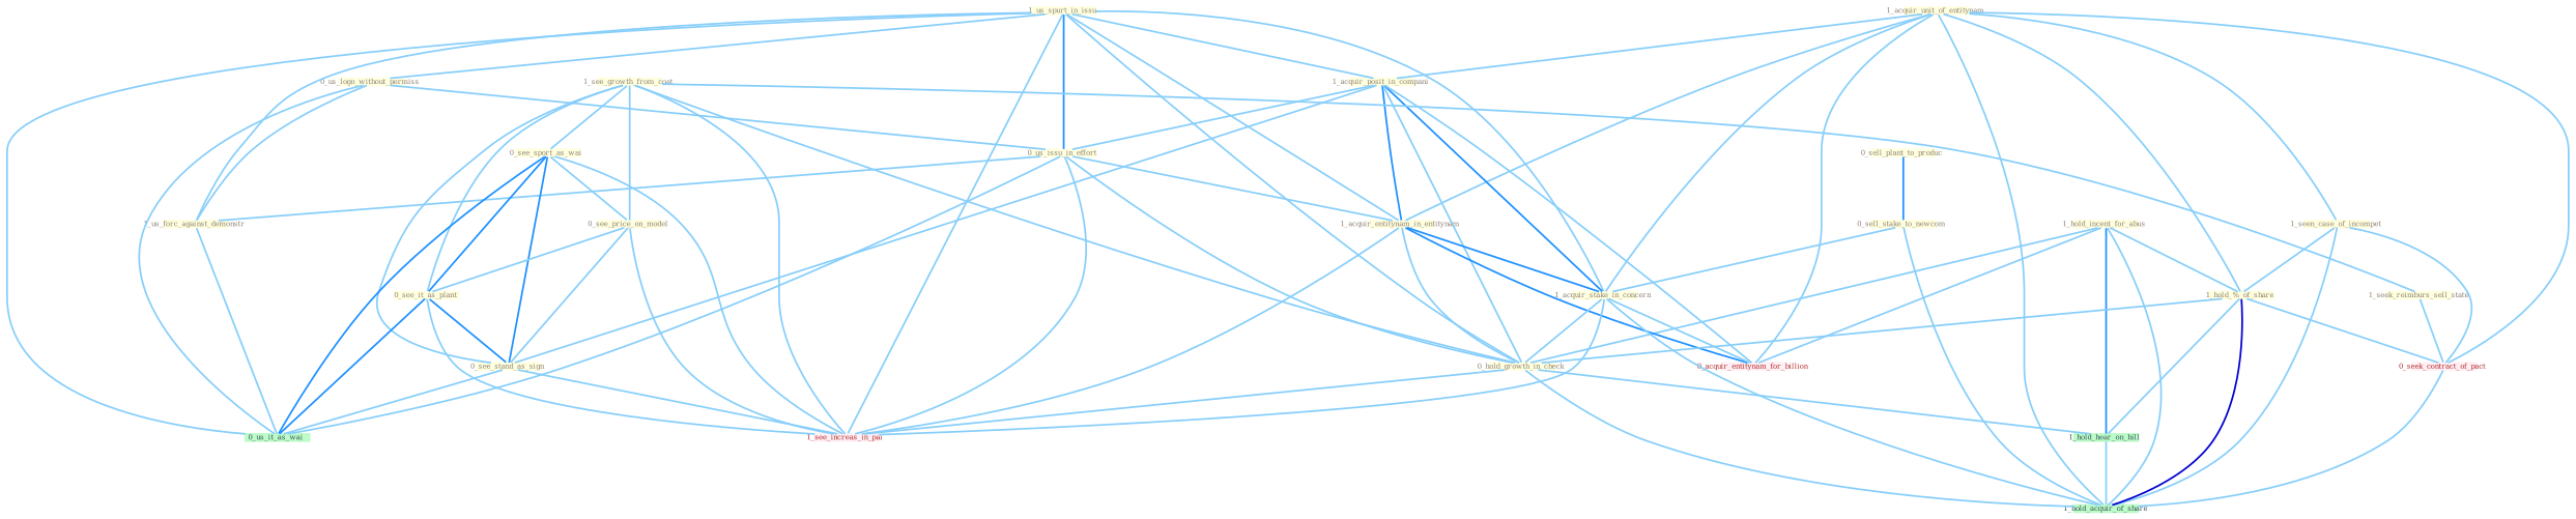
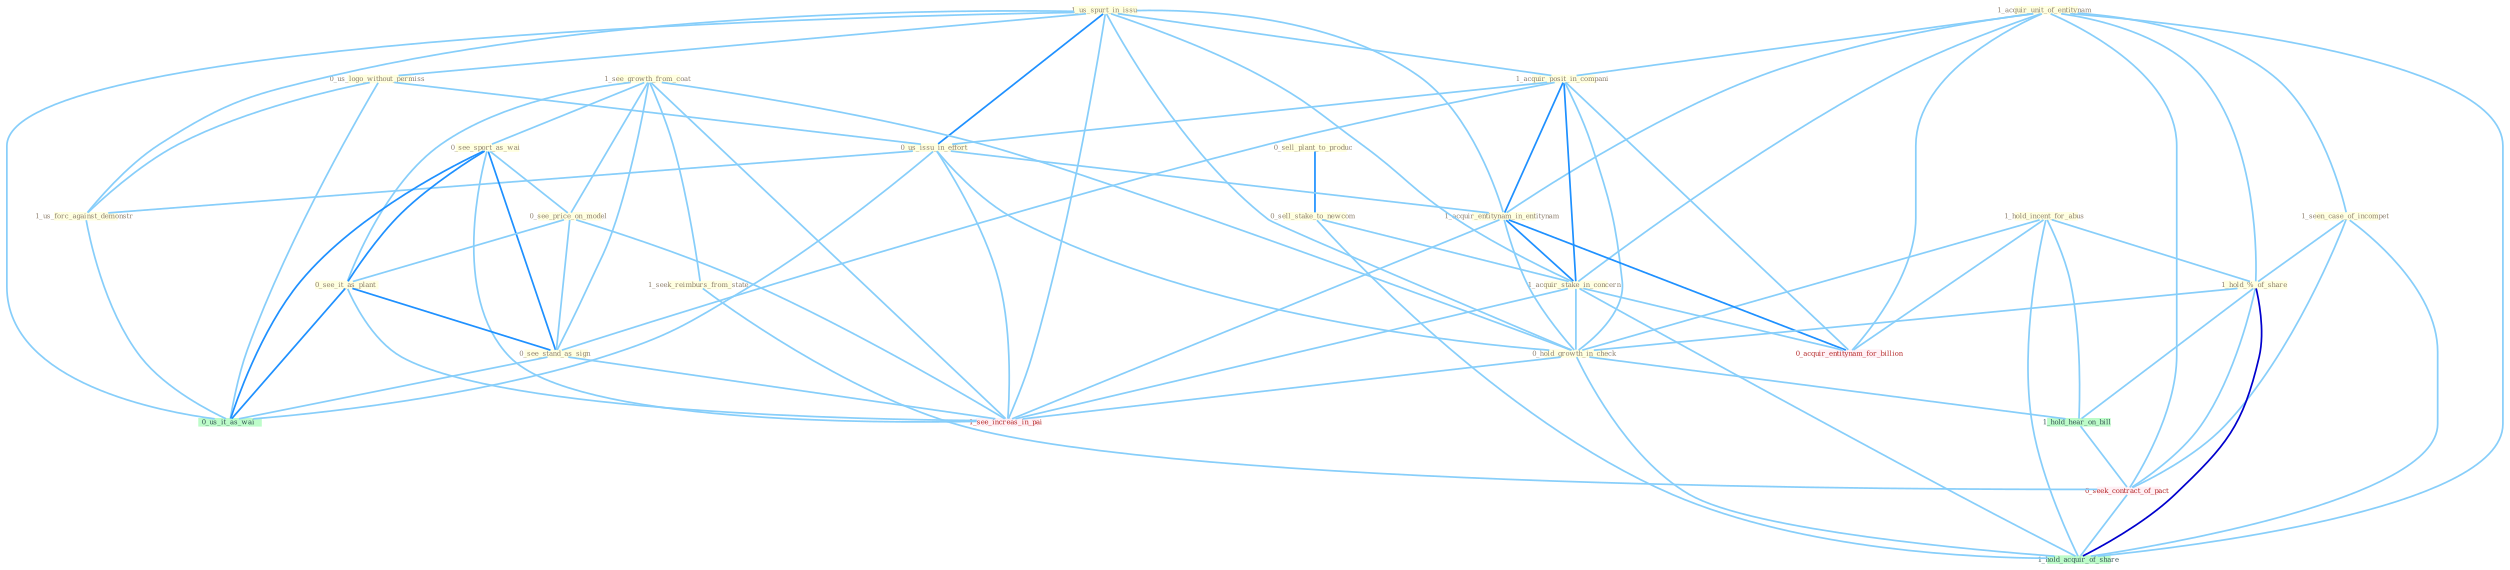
  graph {
    node [color="#ffffe0" fixedsize=true fontcolor="#8b7d6b" fontsize=4 shape=polygon style=filled]
    edge [color="#87cefa" w=1]
    "1_acquir_unit_of_entitynam " [height=.06 width=.5]
    "1_us_spurt_in_issu " [height=.06 width=.5]
    "1_acquir_posit_in_compani " [height=.06 width=.5]
    "0_us_logo_without_permiss " [height=.06 width=.5]
    "1_see_growth_from_coat " [height=.06 width=.5]
    "1_seen_case_of_incompet " [height=.06 width=.5]
    "1_hold_incent_for_abus " [height=.06 width=.5]
    "0_sell_plant_to_produc " [height=.06 width=.5]
    "0_sell_stake_to_newcom " [height=.06 width=.5]
    "0_us_issu_in_effort " [height=.06 width=.5]
-   "1_seek_reimburs_from_state " [height=.06 width=.5 label="1_seek_reimburs_sell_state"]
+   "1_seek_reimburs_from_state " [height=.06 width=.5]
    "1_acquir_entitynam_in_entitynam " [height=.06 width=.5]
    "0_see_sport_as_wai " [height=.06 width=.5]
    "0_see_price_on_model " [height=.06 width=.5]
    "1_us_forc_against_demonstr " [height=.06 width=.5]
    "0_see_it_as_plant " [height=.06 width=.5]
    "0_see_stand_as_sign " [height=.06 width=.5]
    "1_acquir_stake_in_concern " [height=.06 width=.5]
    "1_hold_%_of_share " [height=.06 width=.5]
    "0_hold_growth_in_check " [height=.06 width=.5]
    "0_seek_contract_of_pact " [color="#fff0f5" fontcolor="#b22222" height=.06 width=.5]
    "0_acquir_entitynam_for_billion " [color="#fff0f5" fontcolor="#b22222" height=.06 width=.5]
    "1_see_increas_in_pai " [color="#fff0f5" fontcolor="#b22222" height=.06 width=.5]
    n24 [color="#BDFCC9" fontcolor="#2f4f4f" height=.06 label="1_hold_acquir_of_share" width=.5]
    "0_us_it_as_wai " [color="#BDFCC9" fontcolor="#2f4f4f" height=.06 width=.5]
    "1_hold_hear_on_bill " [color="#BDFCC9" fontcolor="#2f4f4f" height=.06 width=.5]
    subgraph sub_1 {
      "1_acquir_unit_of_entitynam "
      "1_us_spurt_in_issu "
      "1_acquir_posit_in_compani "
      "0_us_logo_without_permiss "
      "1_see_growth_from_coat "
      "1_seen_case_of_incompet "
      "1_hold_incent_for_abus "
      "0_sell_plant_to_produc "
      "0_sell_stake_to_newcom "
      "0_us_issu_in_effort "
      "1_seek_reimburs_from_state "
      "1_acquir_entitynam_in_entitynam "
      "0_see_sport_as_wai "
      "0_see_price_on_model "
      "1_us_forc_against_demonstr "
      "0_see_it_as_plant "
      "0_see_stand_as_sign "
      "1_acquir_stake_in_concern "
      "1_hold_%_of_share "
      "0_hold_growth_in_check "
    }
    subgraph sub_2 {
      "0_seek_contract_of_pact "
      "0_acquir_entitynam_for_billion "
      "1_see_increas_in_pai "
    }
    "1_acquir_unit_of_entitynam " -- "1_acquir_posit_in_compani "
    "1_acquir_unit_of_entitynam " -- "1_seen_case_of_incompet "
    "1_acquir_unit_of_entitynam " -- "1_acquir_entitynam_in_entitynam " [w=2]
    "1_acquir_unit_of_entitynam " -- "1_acquir_stake_in_concern "
    "1_acquir_unit_of_entitynam " -- "1_hold_%_of_share "
    "1_acquir_unit_of_entitynam " -- "0_seek_contract_of_pact "
    "1_acquir_unit_of_entitynam " -- "0_acquir_entitynam_for_billion "
    "1_acquir_unit_of_entitynam " -- n24
    "1_us_spurt_in_issu " -- "1_acquir_posit_in_compani "
    "1_us_spurt_in_issu " -- "0_us_logo_without_permiss "
    "1_us_spurt_in_issu " -- "0_us_issu_in_effort " [color="#1e90ff" w=2]
    "1_us_spurt_in_issu " -- "1_acquir_entitynam_in_entitynam "
    "1_us_spurt_in_issu " -- "1_us_forc_against_demonstr "
    "1_us_spurt_in_issu " -- "1_acquir_stake_in_concern "
    "1_us_spurt_in_issu " -- "0_hold_growth_in_check "
    "1_us_spurt_in_issu " -- "1_see_increas_in_pai "
    "1_us_spurt_in_issu " -- "0_us_it_as_wai "
    "1_acquir_posit_in_compani " -- "0_us_issu_in_effort "
    "1_acquir_posit_in_compani " -- "1_acquir_entitynam_in_entitynam " [color="#1e90ff" w=2]
    "1_acquir_posit_in_compani " -- "0_see_stand_as_sign "
    "1_acquir_posit_in_compani " -- "1_acquir_stake_in_concern " [color="#1e90ff" w=2]
    "1_acquir_posit_in_compani " -- "0_hold_growth_in_check "
    "1_acquir_posit_in_compani " -- "0_acquir_entitynam_for_billion "
    "0_us_logo_without_permiss " -- "0_us_issu_in_effort "
    "0_us_logo_without_permiss " -- "1_us_forc_against_demonstr "
    "0_us_logo_without_permiss " -- "0_us_it_as_wai "
    "1_see_growth_from_coat " -- "1_seek_reimburs_from_state "
    "1_see_growth_from_coat " -- "0_see_sport_as_wai "
    "1_see_growth_from_coat " -- "0_see_price_on_model "
    "1_see_growth_from_coat " -- "0_see_it_as_plant "
    "1_see_growth_from_coat " -- "0_see_stand_as_sign "
    "1_see_growth_from_coat " -- "0_hold_growth_in_check "
    "1_see_growth_from_coat " -- "1_see_increas_in_pai "
    "1_seen_case_of_incompet " -- "1_hold_%_of_share "
    "1_seen_case_of_incompet " -- "0_seek_contract_of_pact "
    "1_seen_case_of_incompet " -- n24
    "1_hold_incent_for_abus " -- "1_hold_%_of_share "
    "1_hold_incent_for_abus " -- "0_hold_growth_in_check "
    "1_hold_incent_for_abus " -- "0_acquir_entitynam_for_billion "
    "1_hold_incent_for_abus " -- n24
-   "1_hold_incent_for_abus " -- "1_hold_hear_on_bill " [color="#1e90ff"]
+   "1_hold_incent_for_abus " -- "1_hold_hear_on_bill "
    "0_sell_plant_to_produc " -- "0_sell_stake_to_newcom " [color="#1e90ff" w=2]
    "0_sell_stake_to_newcom " -- "1_acquir_stake_in_concern "
    "0_sell_stake_to_newcom " -- n24
    "0_us_issu_in_effort " -- "1_acquir_entitynam_in_entitynam "
    "0_us_issu_in_effort " -- "1_us_forc_against_demonstr "
    "0_us_issu_in_effort " -- "0_hold_growth_in_check "
    "0_us_issu_in_effort " -- "1_see_increas_in_pai "
    "0_us_issu_in_effort " -- "0_us_it_as_wai "
    "1_seek_reimburs_from_state " -- "0_seek_contract_of_pact "
    "1_acquir_entitynam_in_entitynam " -- "1_acquir_stake_in_concern " [color="#1e90ff" w=2]
    "1_acquir_entitynam_in_entitynam " -- "0_hold_growth_in_check "
    "1_acquir_entitynam_in_entitynam " -- "0_acquir_entitynam_for_billion " [color="#1e90ff" w=2]
    "1_acquir_entitynam_in_entitynam " -- "1_see_increas_in_pai "
    "0_see_sport_as_wai " -- "0_see_price_on_model "
    "0_see_sport_as_wai " -- "0_see_it_as_plant " [color="#1e90ff" w=2]
    "0_see_sport_as_wai " -- "0_see_stand_as_sign " [color="#1e90ff" w=2]
    "0_see_sport_as_wai " -- "1_see_increas_in_pai "
    "0_see_sport_as_wai " -- "0_us_it_as_wai " [color="#1e90ff" w=2]
    "0_see_price_on_model " -- "0_see_it_as_plant "
    "0_see_price_on_model " -- "0_see_stand_as_sign "
    "0_see_price_on_model " -- "1_see_increas_in_pai "
    "1_us_forc_against_demonstr " -- "0_us_it_as_wai "
    "0_see_it_as_plant " -- "0_see_stand_as_sign " [color="#1e90ff" w=2]
    "0_see_it_as_plant " -- "1_see_increas_in_pai "
    "0_see_it_as_plant " -- "0_us_it_as_wai " [color="#1e90ff" w=2]
    "0_see_stand_as_sign " -- "1_see_increas_in_pai "
    "0_see_stand_as_sign " -- "0_us_it_as_wai "
    "1_acquir_stake_in_concern " -- "0_hold_growth_in_check "
    "1_acquir_stake_in_concern " -- "0_acquir_entitynam_for_billion "
    "1_acquir_stake_in_concern " -- "1_see_increas_in_pai "
    "1_acquir_stake_in_concern " -- n24
    "1_hold_%_of_share " -- "0_hold_growth_in_check "
    "1_hold_%_of_share " -- "0_seek_contract_of_pact "
    "1_hold_%_of_share " -- n24 [color="#0000cd" w=3]
    "1_hold_%_of_share " -- "1_hold_hear_on_bill "
    "0_hold_growth_in_check " -- "1_see_increas_in_pai "
    "0_hold_growth_in_check " -- n24
    "0_hold_growth_in_check " -- "1_hold_hear_on_bill "
    "0_seek_contract_of_pact " -- n24
-   "1_hold_hear_on_bill " -- n24
+   "1_hold_hear_on_bill " -- "0_seek_contract_of_pact "
  }
